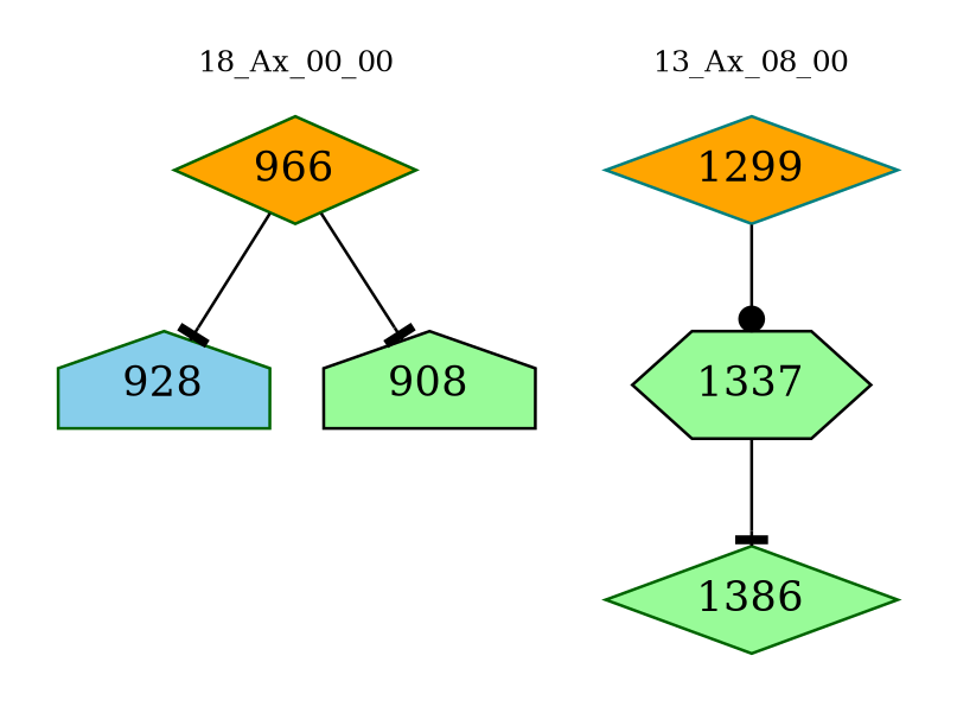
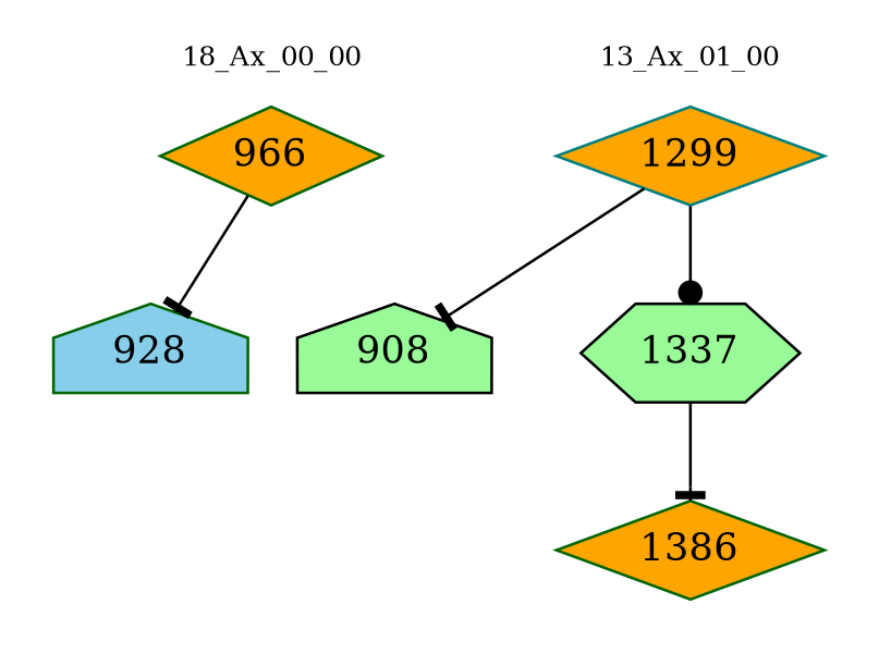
  digraph {
    node [color=darkgreen fillcolor=orange shape=diamond style=filled]
    edge [arrowhead=tee color=black]
    n1 [label=966]
    n2 [color=black fillcolor=palegreen label=908 shape=house]
    n3 [fillcolor=skyblue label=928 shape=house]
    n4 [color=black fillcolor=palegreen label=1337 shape=hexagon]
    n5 [color=teal label=1299]
-   n6 [fillcolor=palegreen label=1386]
+   n6 [label=1386]
    subgraph cluster_1 {
      color=white
      fontsize=10
      label="18_Ax_00_00"
      n1
      n2
      n3
    }
    subgraph cluster_2 {
      color=white
      fontsize=10
-     label="13_Ax_08_00"
+     label="13_Ax_01_00"
      n4
      n5
      n6
    }
-   n1 -> n2
+   n5 -> n2
    n1 -> n3
    n4 -> n6
    n5 -> n4 [arrowhead=dot]
  }
